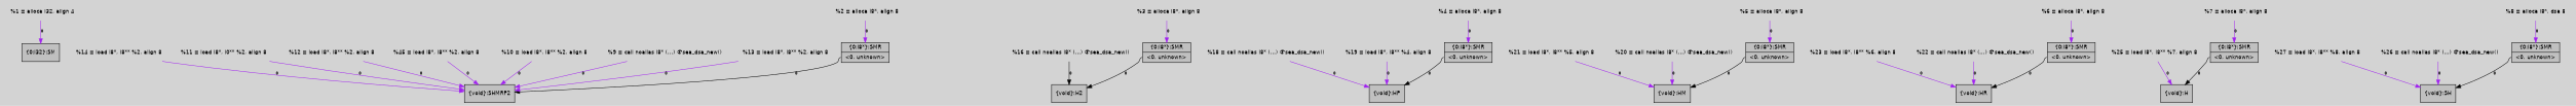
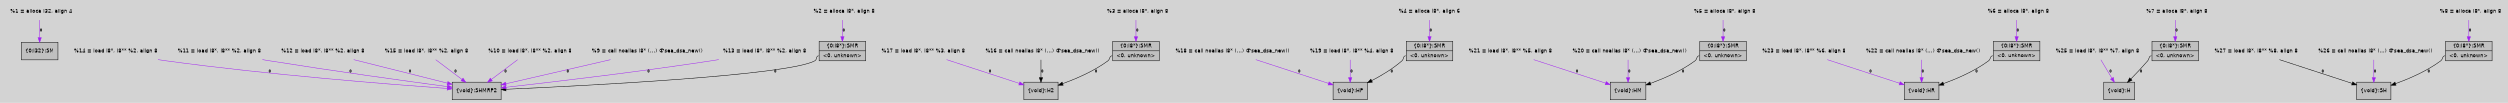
  digraph {
    bgcolor=lightgray
    fontname=Helvetica
    node [fontname=Helvetica fontsize=11 shape=plaintext]
    edge [arrowtail=tee fontsize=8 color=purple]
    n1 [fillcolor=gray label="{\{0:i32\}:SM}" shape=record style=filled]
    n2 [fillcolor=gray label="{\{0:i8*\}:SMR|{<s0>\<0, unknown\>}}" shape=record style=filled]
    n3 [fillcolor=gray label="{\{void\}:SHMRP2}" shape=record style=filled]
    n4 [fillcolor=gray label="{\{0:i8*\}:SMR|{<s0>\<0, unknown\>}}" shape=record style=filled]
    n5 [fillcolor=gray label="{\{void\}:H2}" shape=record style=filled]
    n6 [fillcolor=gray label="{\{0:i8*\}:SMR|{<s0>\<0, unknown\>}}" shape=record style=filled]
    n7 [fillcolor=gray label="{\{void\}:HP}" shape=record style=filled]
    n8 [fillcolor=gray label="{\{0:i8*\}:SMR|{<s0>\<0, unknown\>}}" shape=record style=filled]
    n9 [fillcolor=gray label="{\{void\}:HM}" shape=record style=filled]
    n10 [fillcolor=gray label="{\{0:i8*\}:SMR|{<s0>\<0, unknown\>}}" shape=record style=filled]
    n11 [fillcolor=gray label="{\{void\}:HR}" shape=record style=filled]
    n12 [fillcolor=gray label="{\{0:i8*\}:SMR|{<s0>\<0, unknown\>}}" shape=record style=filled]
    n13 [fillcolor=gray label="{\{void\}:H}" shape=record style=filled]
    n14 [fillcolor=gray label="{\{0:i8*\}:SMR|{<s0>\<0, unknown\>}}" shape=record style=filled]
    n15 [fillcolor=gray label="{\{void\}:SH}" shape=record style=filled]
    n16 [label="  %3 = alloca i8*, align 8"]
    n17 [label="  %21 = load i8*, i8** %5, align 8"]
    n18 [label="  %14 = load i8*, i8** %2, align 8"]
    n19 [label="  %2 = alloca i8*, align 8"]
    n20 [label="  %18 = call noalias i8* (...) @sea_dsa_new()"]
    n21 [label="  %5 = alloca i8*, align 8"]
-   n22 [label="%11 = load i8*, i0** %2, align 8"]
+   n22 [label="  %11 = load i8*, i8** %2, align 8"]
    n23 [label="  %12 = load i8*, i8** %2, align 8"]
-   n24 [label="%45 = load i8*, i8** %2, align 8"]
+   n24 [label="  %15 = load i8*, i8** %2, align 8"]
+   n25 [label="  %17 = load i8*, i8** %3, align 8"]
    n26 [label="  %27 = load i8*, i8** %8, align 8"]
    n27 [label="  %1 = alloca i32, align 4"]
-   n28 [label="  %4 = alloca i8*, align 8"]
+   n28 [label="%4 = alloca i8*, align 6"]
    n29 [label="  %23 = load i8*, i8** %6, align 8"]
    n30 [label="  %10 = load i8*, i8** %2, align 8"]
    n31 [label="  %7 = alloca i8*, align 8"]
    n32 [label="  %20 = call noalias i8* (...) @sea_dsa_new()"]
    n33 [label="  %6 = alloca i8*, align 8"]
    n34 [label="  %26 = call noalias i8* (...) @sea_dsa_new()"]
    n35 [label="  %9 = call noalias i8* (...) @sea_dsa_new()"]
    n36 [label="  %19 = load i8*, i8** %4, align 8"]
    n37 [label="  %16 = call noalias i8* (...) @sea_dsa_new()"]
    n38 [label="  %13 = load i8*, i8** %2, align 8"]
-   n39 [label="%8 = alloca i8*, dsa 8"]
+   n39 [label="  %8 = alloca i8*, align 8"]
    n40 [label="  %25 = load i8*, i8** %7, align 8"]
    n41 [label="  %22 = call noalias i8* (...) @sea_dsa_new()"]
    n2 -> n3 [label=0 tailport=s0 color=""]
    n4 -> n5 [label=0 tailport=s0 color=""]
    n6 -> n7 [label=0 tailport=s0 color=""]
    n8 -> n9 [label=0 tailport=s0 color=""]
    n10 -> n11 [label=0 tailport=s0 color=""]
    n12 -> n13 [label=0 tailport=s0 color=""]
    n14 -> n15 [label=0 tailport=s0 color=""]
    n16 -> n4 [label=0]
    n17 -> n9 [label=0]
    n18 -> n3 [label=0]
    n19 -> n2 [label=0]
    n20 -> n7 [label=0]
    n21 -> n8 [label=0]
    n22 -> n3 [label=0]
    n23 -> n3 [label=0]
    n24 -> n3 [label=0]
-   n26 -> n15 [label=0]
+   n25 -> n5 [label=0]
+   n26 -> n15 [color=black label=0]
    n27 -> n1 [label=0]
    n28 -> n6 [label=0]
    n29 -> n11 [label=0]
    n30 -> n3 [label=0]
    n31 -> n12 [label=0]
    n32 -> n9 [label=0]
    n33 -> n10 [label=0]
    n34 -> n15 [label=0]
    n35 -> n3 [label=0]
    n36 -> n7 [label=0]
    n37 -> n5 [color=black label=0]
    n38 -> n3 [label=0]
    n39 -> n14 [label=0]
    n40 -> n13 [label=0]
    n41 -> n11 [label=0]
  }
